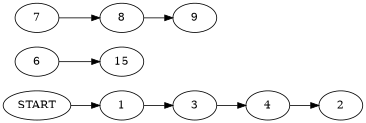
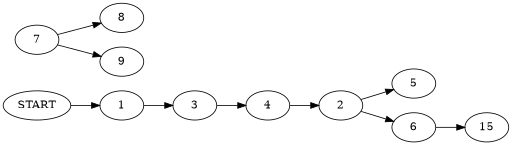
  digraph {
    rankdir=LR
    n1 [label=START]
    1
    3
    2
+   5
    6
    4
    n8 [label=15]
    7
    8
    9
    n1 -> 1
    1 -> 3
    3 -> 4
+   2 -> 5
+   2 -> 6
    6 -> n8
    4 -> 2
    7 -> 8
-   8 -> 9
+   7 -> 9
  }
